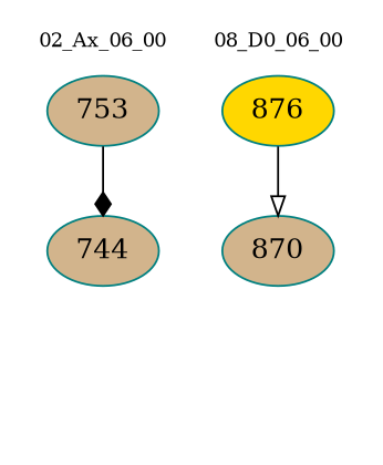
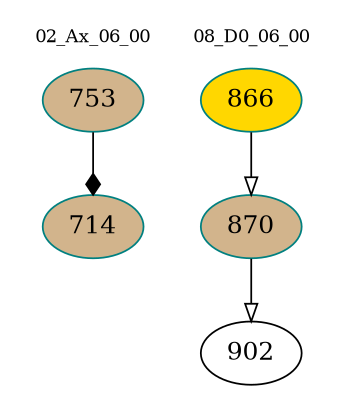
  digraph {
    node [color=teal fillcolor=tan style=filled]
    edge [arrowhead=onormal color=black]
    n1 [label=753]
-   n2 [label=744]
-   n3 [fillcolor=gold label=876]
+   n2 [label=714]
+   n3 [fillcolor=gold label=866]
    n4 [label=870]
+   n5 [color=black fillcolor=white label=902]
    subgraph cluster_1 {
      color=white
      fontsize=10
      label="02_Ax_06_00"
      n1
      n2
    }
    subgraph cluster_2 {
      color=white
      fontsize=10
      label="08_D0_06_00"
      n3
      n4
+     n5
    }
    n1 -> n2 [arrowhead=diamond]
    n3 -> n4
+   n4 -> n5
  }
